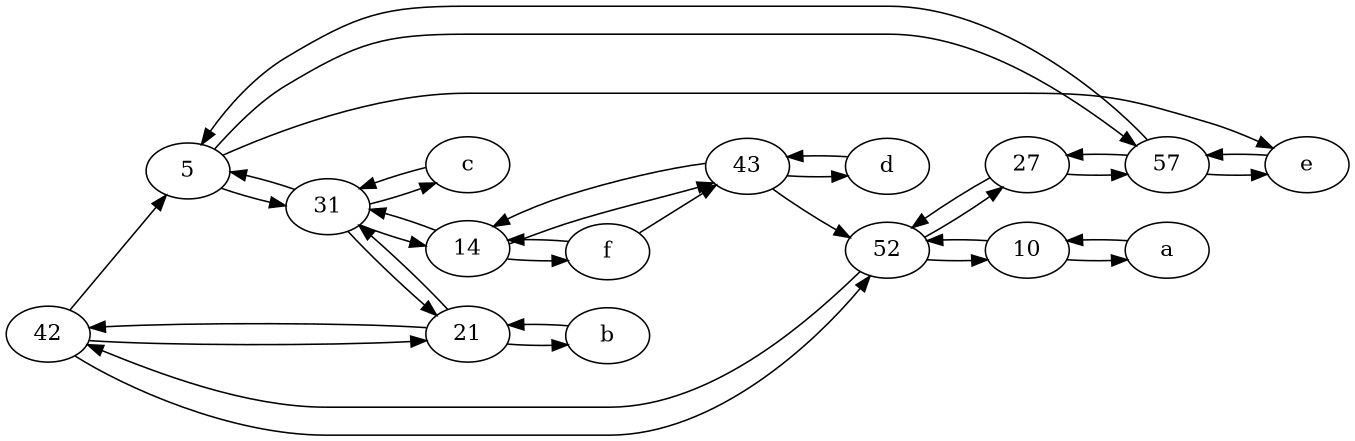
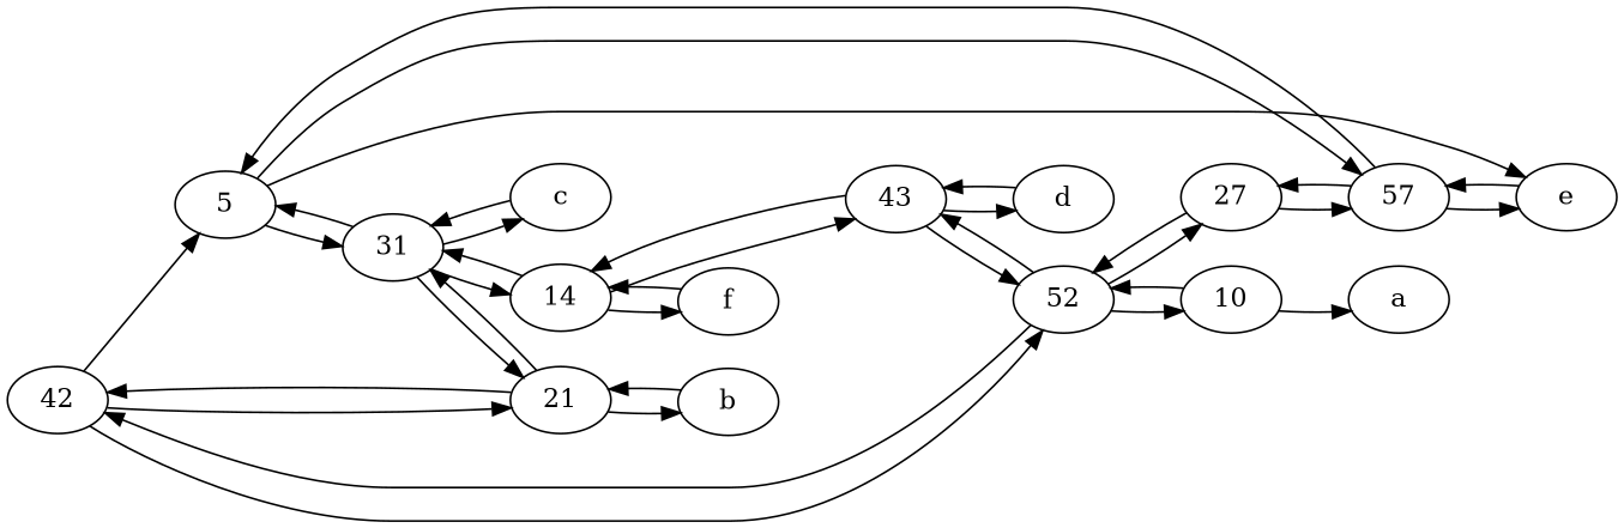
  digraph {
    rankdir=LR
    42
    5
    21
    52
    n5 [label=31]
    57
    e
    b
    27
    10
    43
    c
    14
    a
    d
    f
    42 -> 5
    42 -> 21
    42 -> 52
    5 -> n5
    5 -> 57
    5 -> e
    21 -> 42
    21 -> n5
    21 -> b
    52 -> 42
    52 -> 27
    52 -> 10
-   f -> 43
+   52 -> 43
    n5 -> 5
    n5 -> 21
    n5 -> c
    n5 -> 14
    57 -> 5
    57 -> e
    57 -> 27
    e -> 57
    b -> 21
    27 -> 52
    27 -> 57
    10 -> 52
    10 -> a
    43 -> 52
    43 -> 14
    43 -> d
    c -> n5
    14 -> n5
    14 -> 43
    14 -> f
-   a -> 10
    d -> 43
    f -> 14
  }
